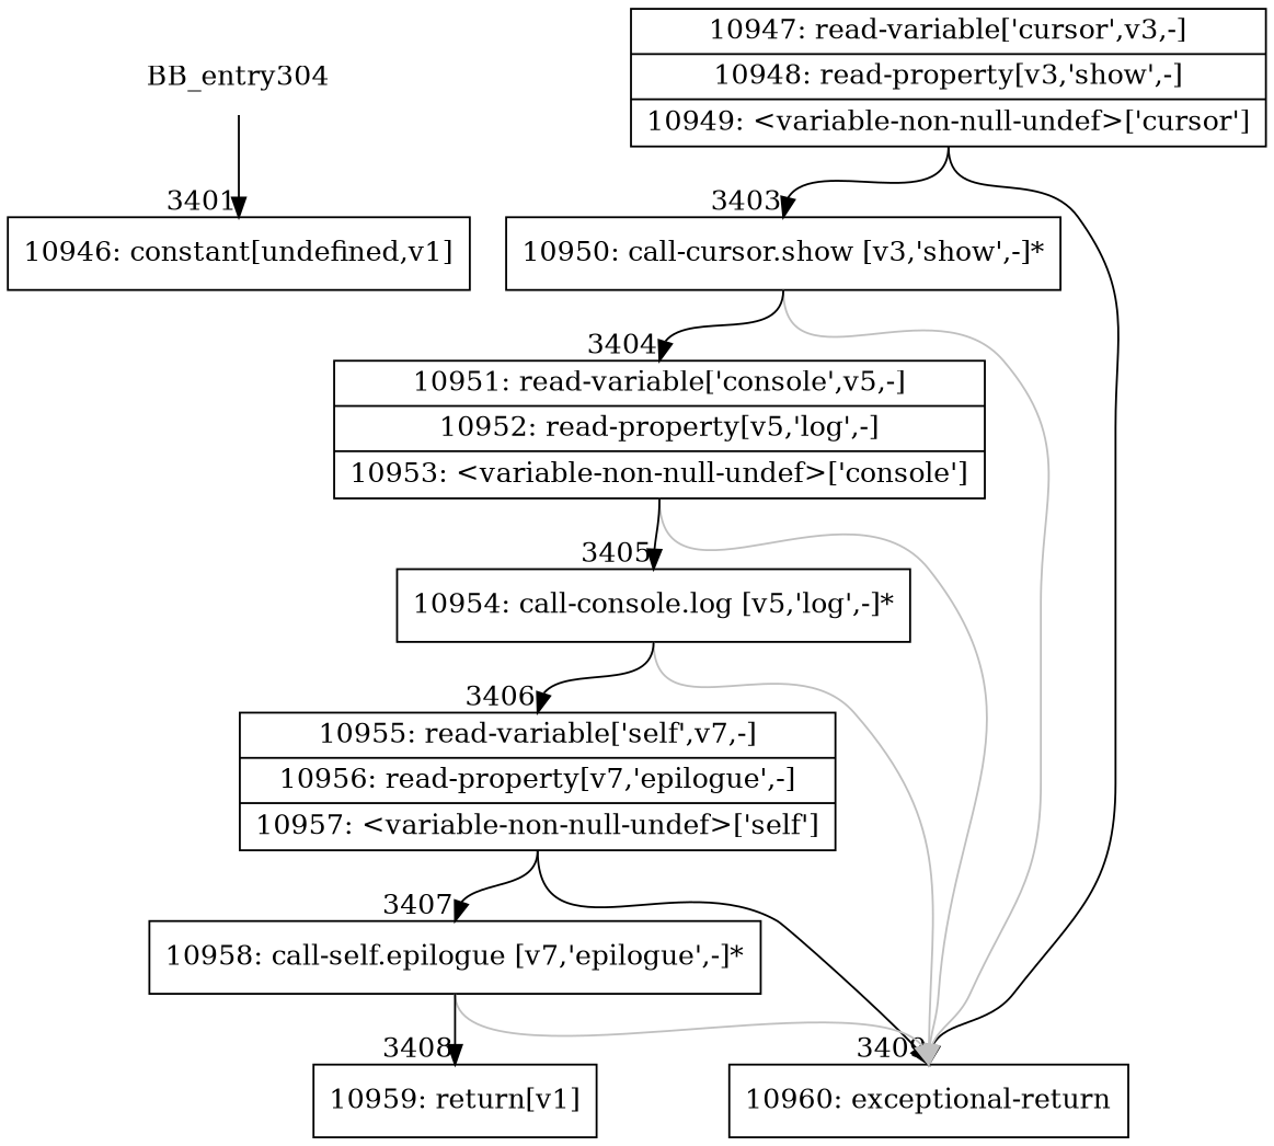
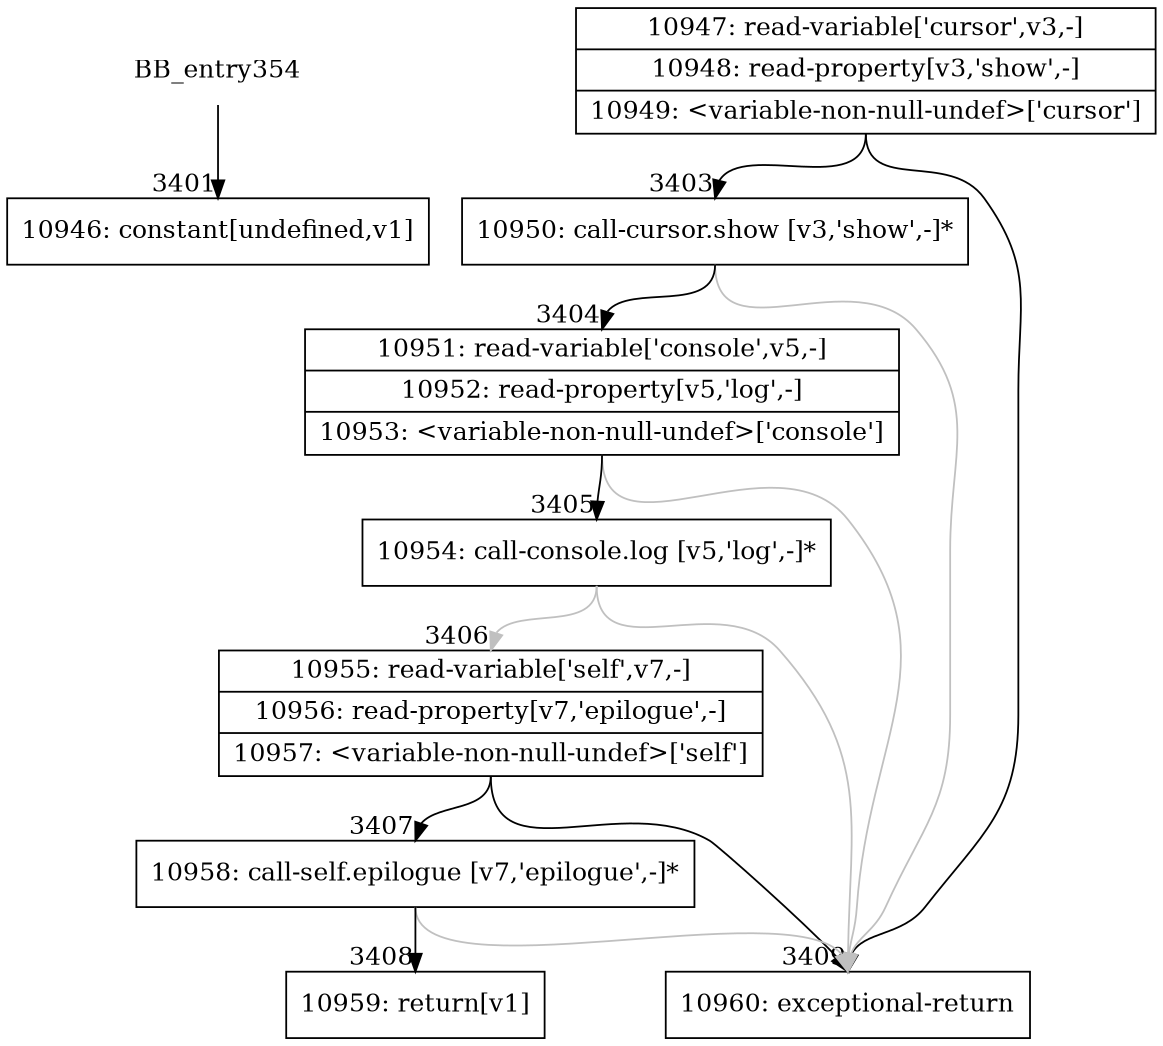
  digraph {
    rankdir=TD
    node [shape=record]
    edge [headport=n tailport=s]
-   BB_entry304 [shape=none]
+   BB_entry304 [shape=none label=BB_entry354]
    n2 [label="{10946: constant[undefined,v1]}"]
    n3 [label="{10947: read-variable['cursor',v3,-]|10948: read-property[v3,'show',-]|10949: \<variable-non-null-undef\>['cursor']}"]
    n4 [label="{10950: call-cursor.show [v3,'show',-]*}"]
    n5 [label="{10960: exceptional-return}"]
    n6 [label="{10951: read-variable['console',v5,-]|10952: read-property[v5,'log',-]|10953: \<variable-non-null-undef\>['console']}"]
    n7 [label="{10954: call-console.log [v5,'log',-]*}"]
    n8 [label="{10955: read-variable['self',v7,-]|10956: read-property[v7,'epilogue',-]|10957: \<variable-non-null-undef\>['self']}"]
    n9 [label="{10958: call-self.epilogue [v7,'epilogue',-]*}"]
    n10 [label="{10959: return[v1]}"]
    BB_entry304 -> n2 [headlabel="    3401"]
    n3 -> n4 [headlabel="      3403"]
    n3 -> n5 [color=black headlabel="      3409"]
    n4 -> n5 [color=gray]
    n4 -> n6 [headlabel="      3404"]
    n6 -> n5 [color=gray]
    n6 -> n7 [headlabel="      3405"]
    n7 -> n5 [color=gray]
-   n7 -> n8 [headlabel="      3406"]
+   n7 -> n8 [headlabel="      3406" color=gray]
    n8 -> n5 [color=black]
    n8 -> n9 [headlabel="      3407"]
    n9 -> n5 [color=gray]
    n9 -> n10 [headlabel="      3408"]
  }
